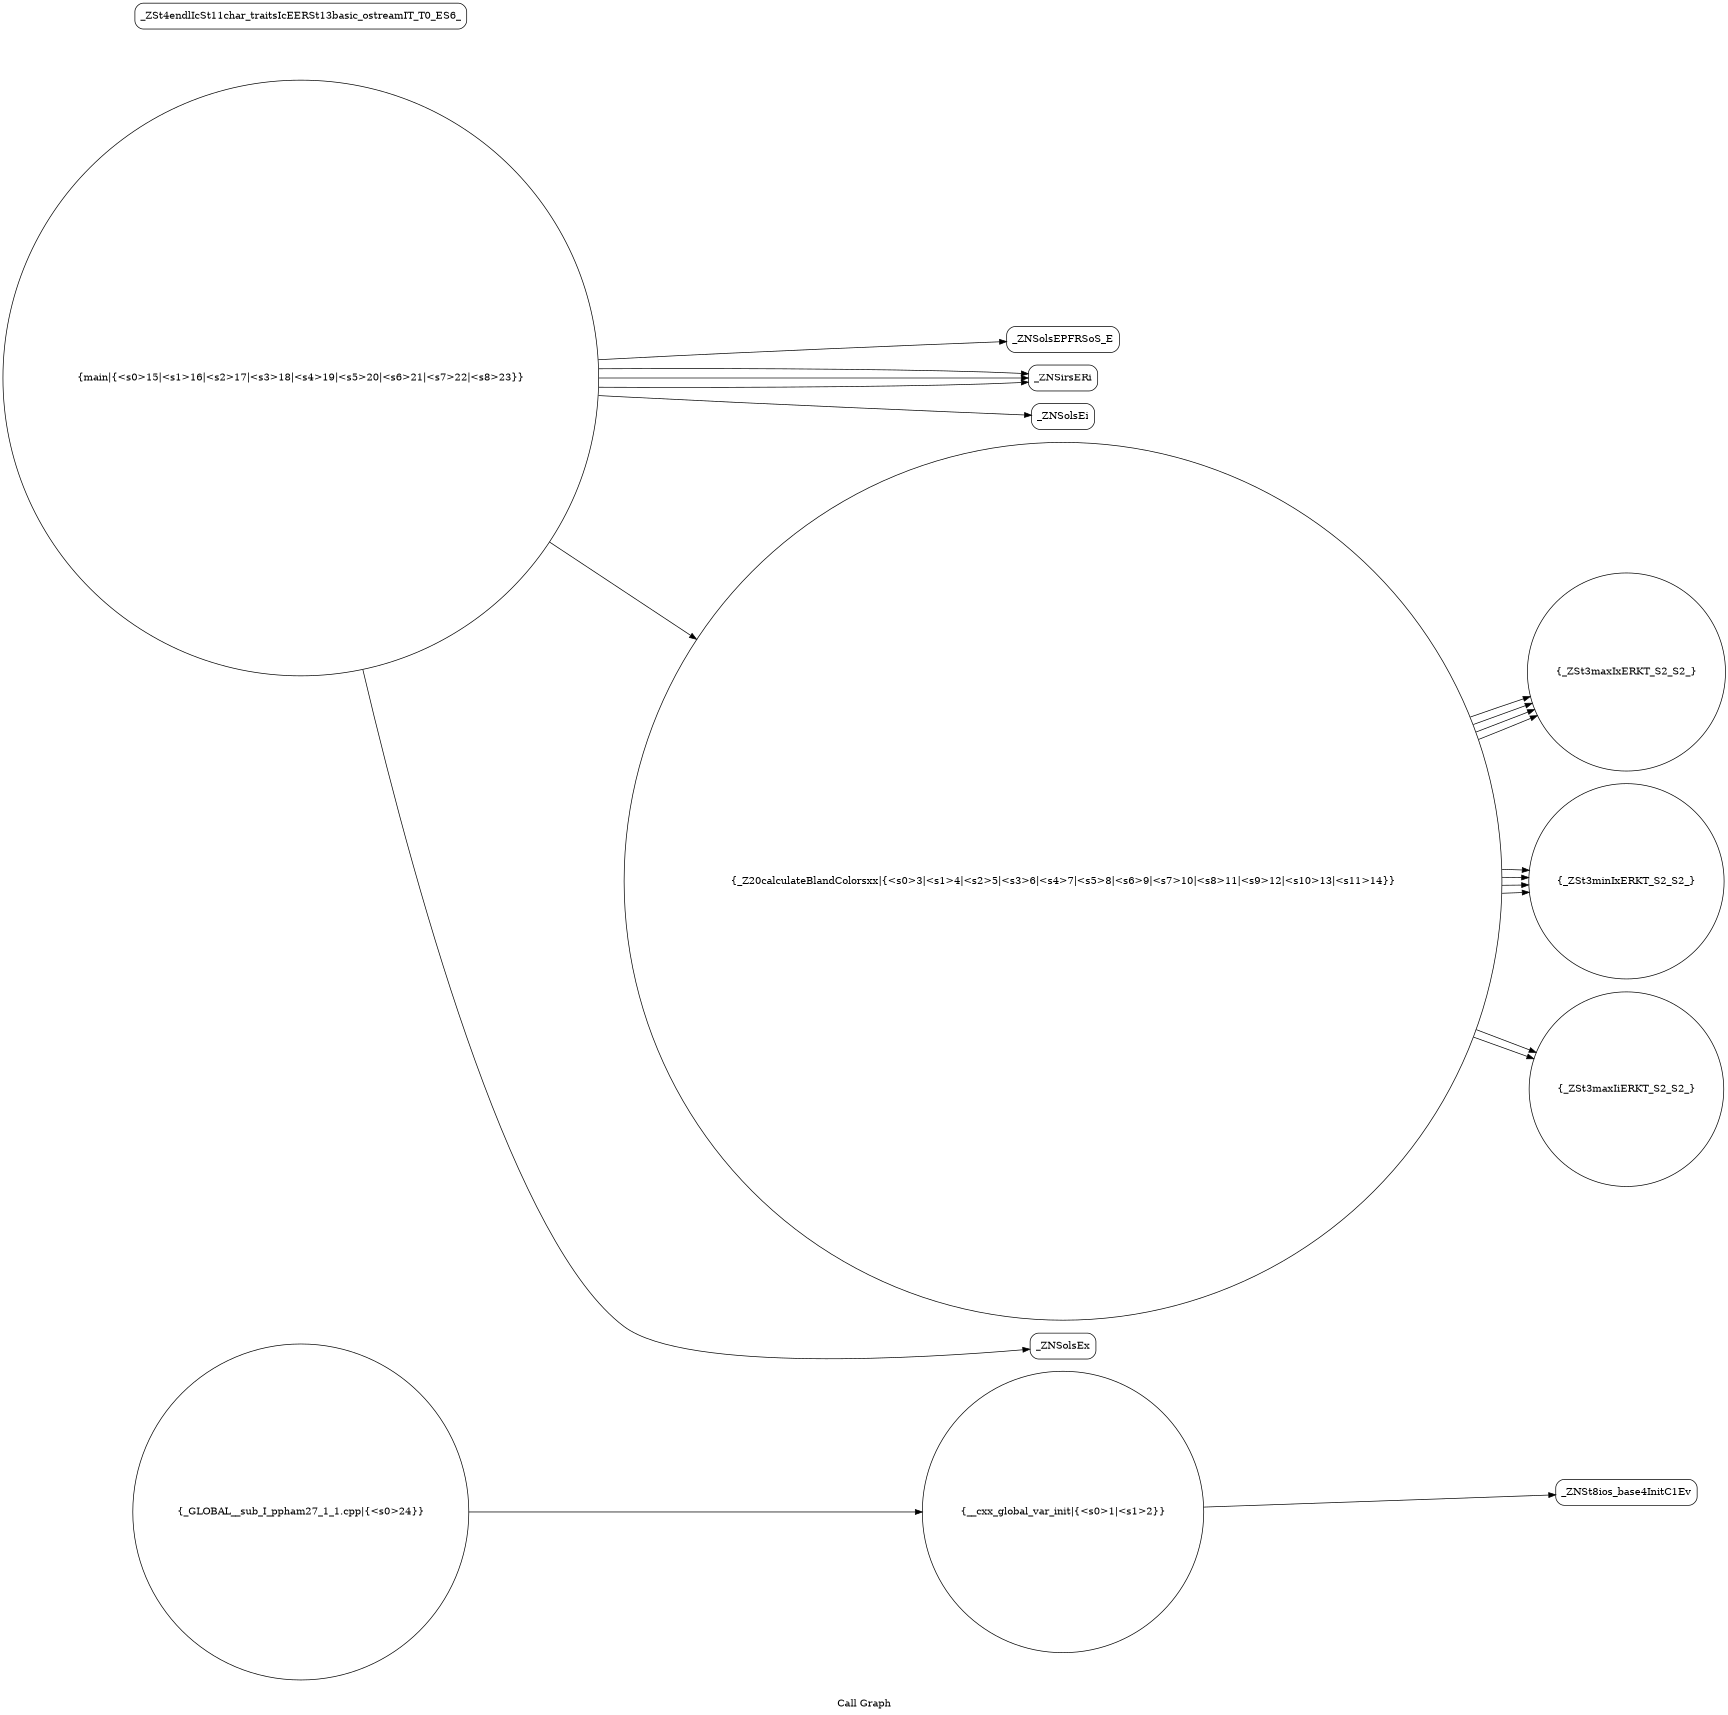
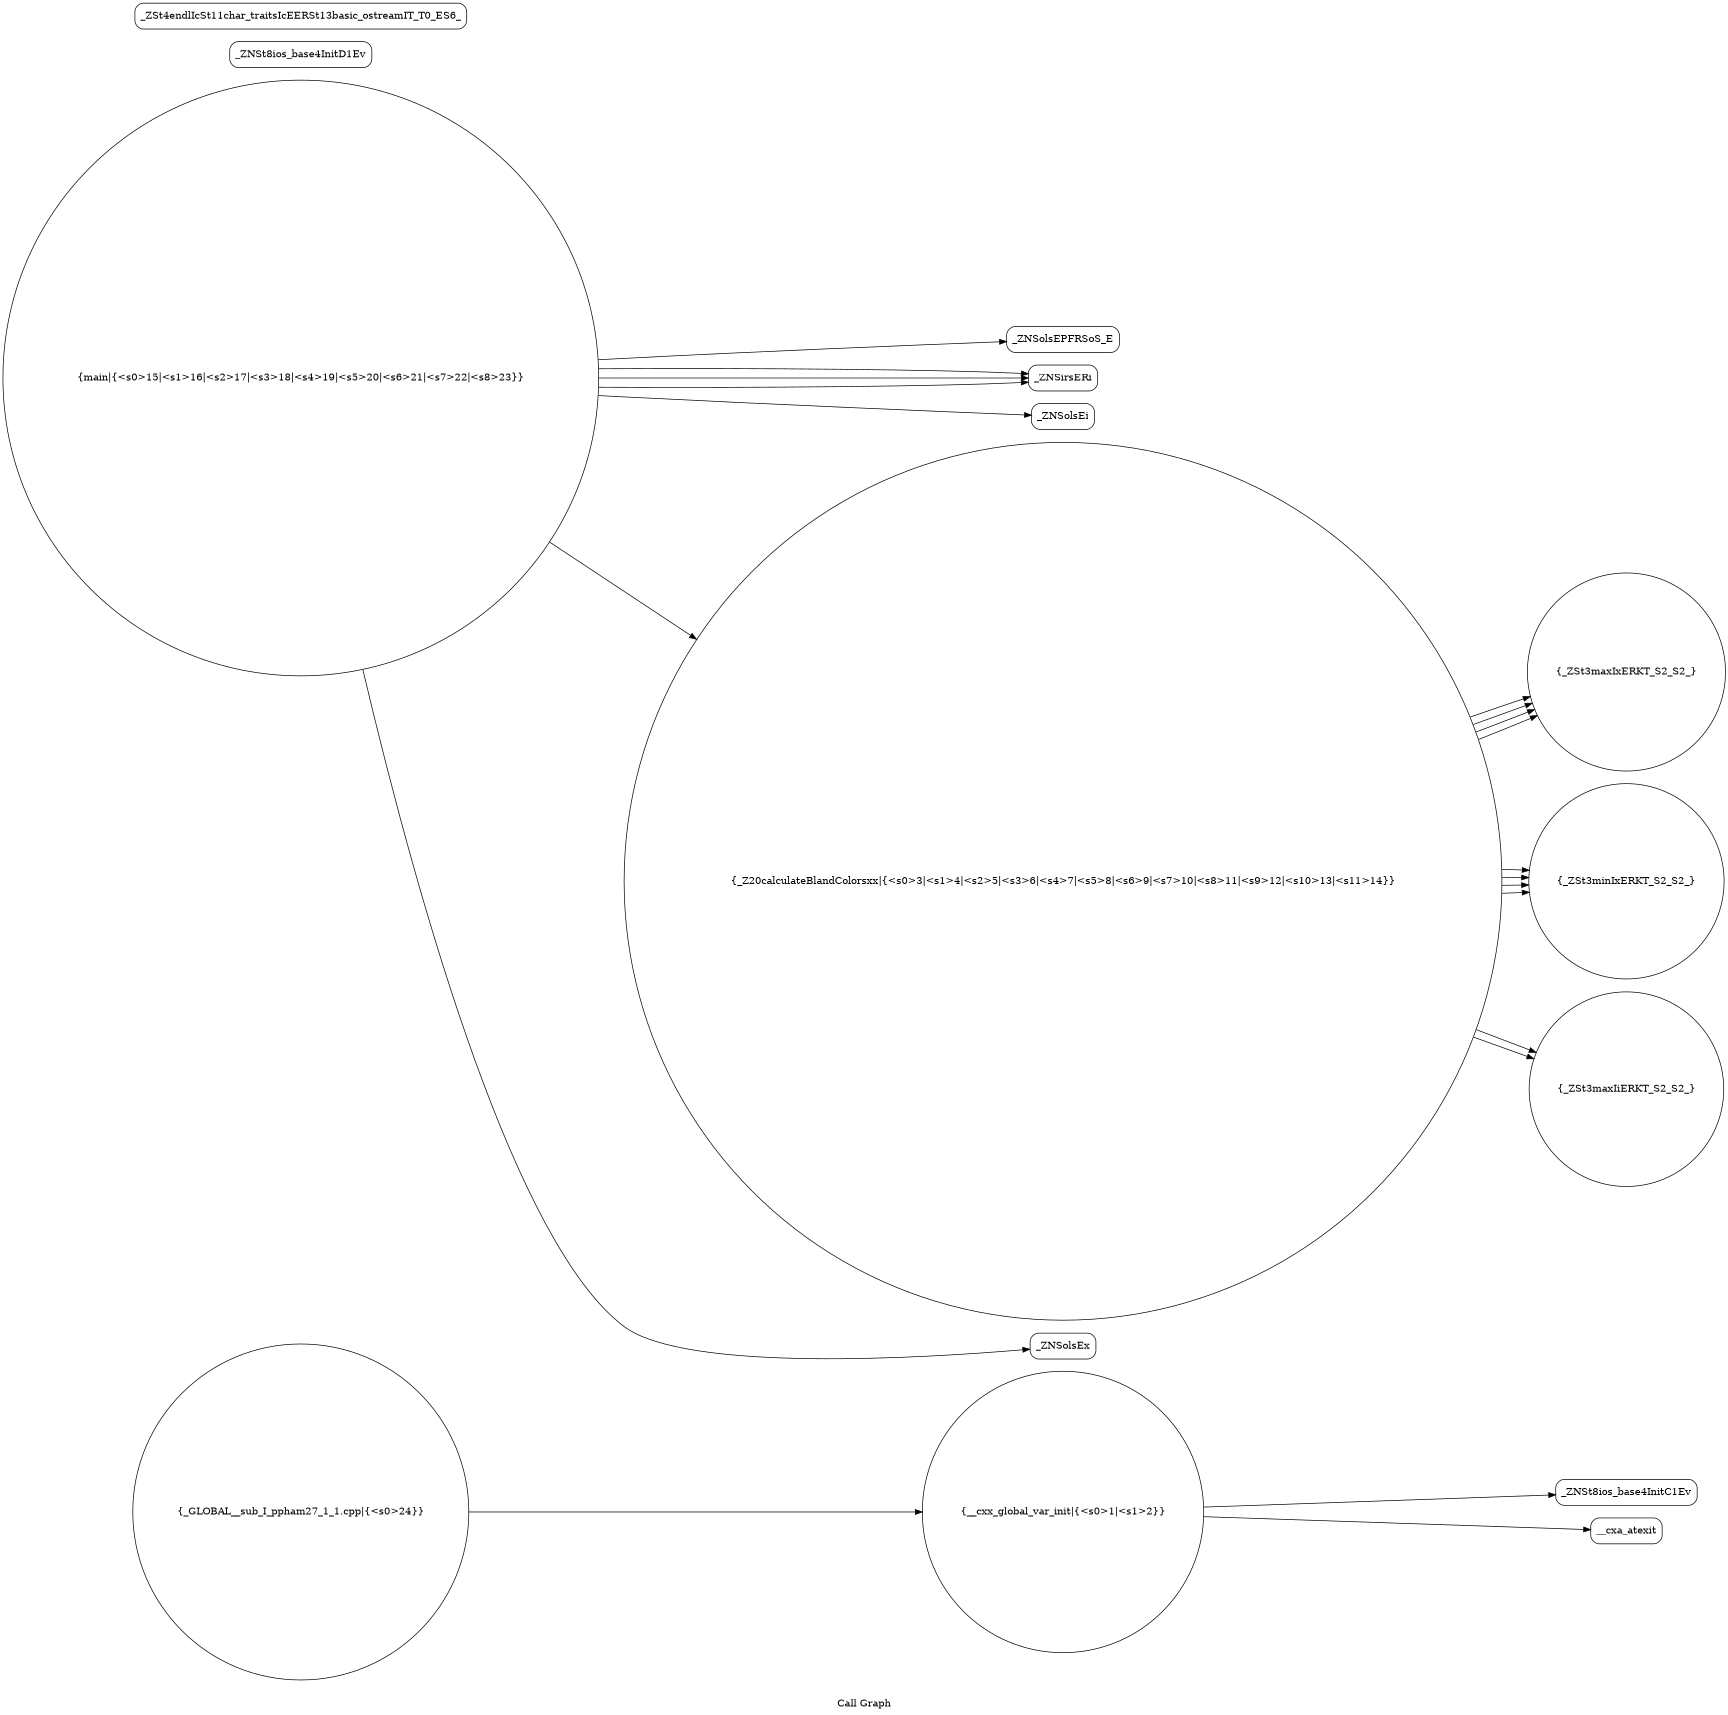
  digraph {
    label="Call Graph"
    rankdir=LR
    node [shape=Mrecord]
    edge [color=black tailport=s0]
    n1 [label="{__cxx_global_var_init|{<s0>1|<s1>2}}" shape=circle]
    n2 [label="{_ZNSt8ios_base4InitC1Ev}"]
+   n3 [label="{__cxa_atexit}"]
    n4 [label="{_ZNSolsEPFRSoS_E}"]
+   n5 [label="{_ZNSt8ios_base4InitD1Ev}"]
    n6 [label="{main|{<s0>15|<s1>16|<s2>17|<s3>18|<s4>19|<s5>20|<s6>21|<s7>22|<s8>23}}" shape=circle]
    n7 [label="{_ZNSirsERi}"]
    n8 [label="{_ZNSolsEi}"]
    n9 [label="{_Z20calculateBlandColorsxx|{<s0>3|<s1>4|<s2>5|<s3>6|<s4>7|<s5>8|<s6>9|<s7>10|<s8>11|<s9>12|<s10>13|<s11>14}}" shape=circle]
    n10 [label="{_ZNSolsEx}"]
    n11 [label="{_ZSt3maxIxERKT_S2_S2_}" shape=circle]
    n12 [label="{_ZSt3minIxERKT_S2_S2_}" shape=circle]
    n13 [label="{_ZSt3maxIiERKT_S2_S2_}" shape=circle]
    n14 [label="{_GLOBAL__sub_I_ppham27_1_1.cpp|{<s0>24}}" shape=circle]
    n15 [label="{_ZSt4endlIcSt11char_traitsIcEERSt13basic_ostreamIT_T0_ES6_}"]
    n1 -> n2
+   n1 -> n3 [tailport=s1]
    n6 -> n4 [tailport=s8]
    n6 -> n7
    n6 -> n7 [tailport=s1]
    n6 -> n7 [tailport=s2]
    n6 -> n8 [tailport=s4]
    n6 -> n9 [tailport=s6]
    n6 -> n10 [tailport=s7]
    n9 -> n11
    n9 -> n11 [tailport=s5]
    n9 -> n11 [tailport=s6]
    n9 -> n11 [tailport=s11]
    n9 -> n12 [tailport=s1]
    n9 -> n12 [tailport=s3]
    n9 -> n12 [tailport=s7]
    n9 -> n12 [tailport=s9]
    n9 -> n13 [tailport=s4]
    n9 -> n13 [tailport=s10]
    n14 -> n1
  }
